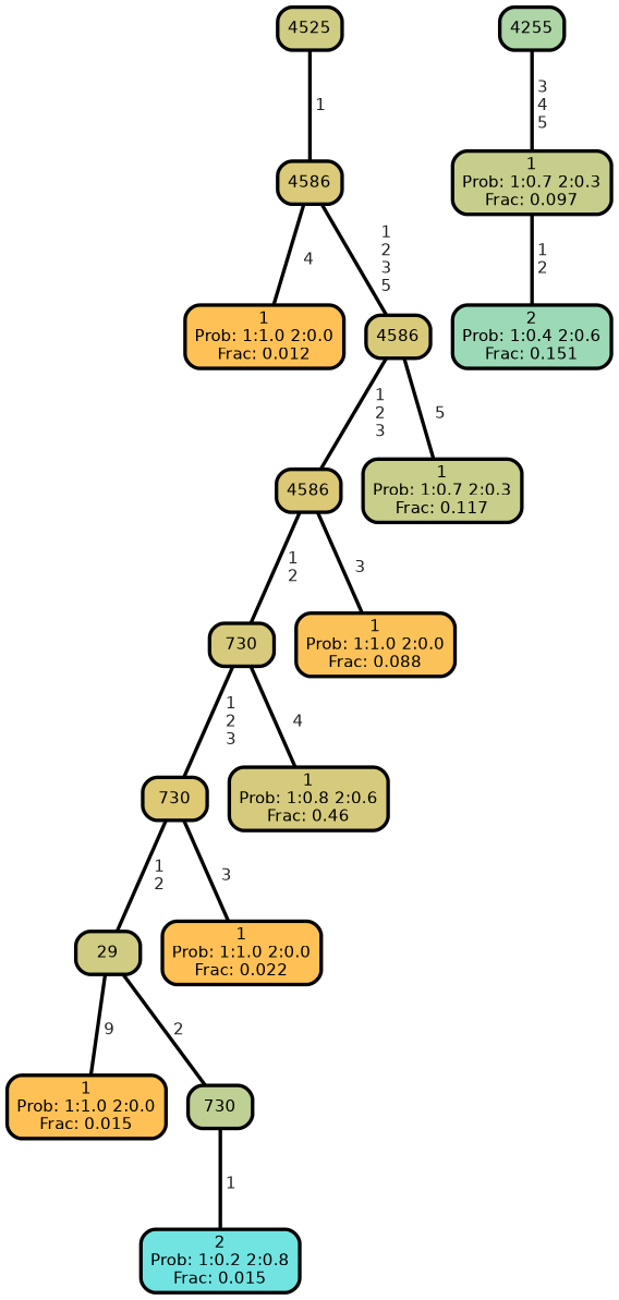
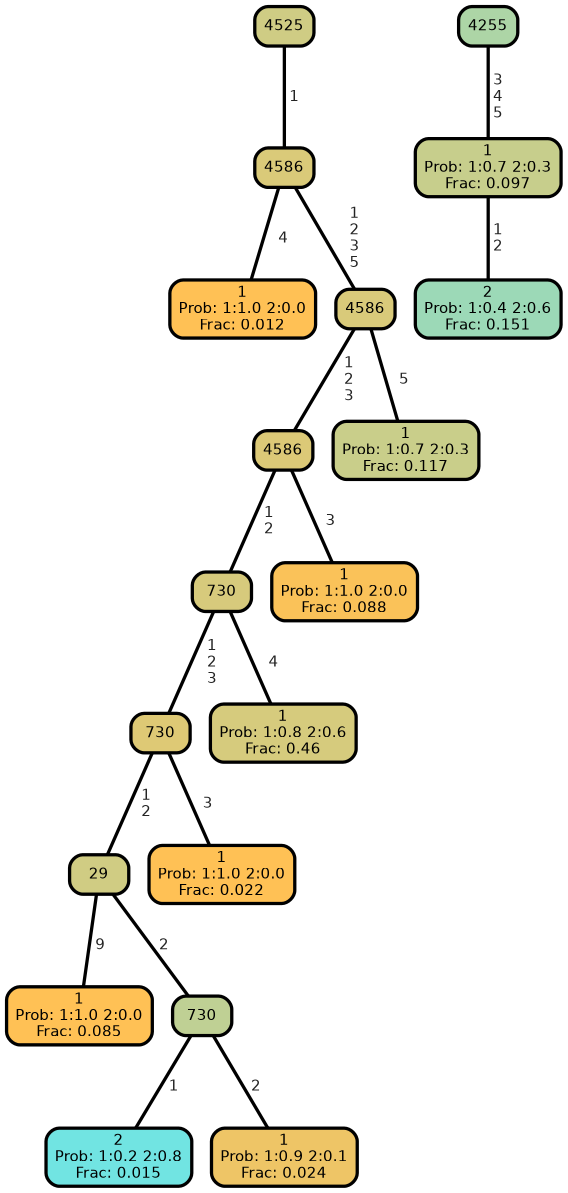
  graph {
    ranksep="0 equally"
    splines=straight
    node [color=black fillcolor="#ffc155" fontcolor=black fontname=helvetica penwidth=3 shape=box style="filled, rounded"]
    edge [color=black fontcolor=grey14 fontname=helvetica fontweight=bold penwidth=3]
    n1 [label="1\nProb: 1:1.0 2:0.0\nFrac: 0.012"]
    n2 [fillcolor="#daca79" label=4586]
    n3 [fillcolor="#d9ca7a" label=4586]
    n4 [fillcolor="#dcc977" label=4586]
    n5 [fillcolor="#c9ce8a" label="1\nProb: 1:0.7 2:0.3\nFrac: 0.117"]
-   n6 [label="1\nProb: 1:1.0 2:0.0\nFrac: 0.015"]
+   n6 [label="1\nProb: 1:1.0 2:0.0\nFrac: 0.085"]
    n7 [fillcolor="#d0cc83" label=29]
    n8 [fillcolor="#bfd094" label=730]
    n9 [fillcolor="#71e4e2" label="2\nProb: 1:0.2 2:0.8\nFrac: 0.015"]
+   n10 [fillcolor="#eec566" label="1\nProb: 1:0.9 2:0.1\nFrac: 0.024"]
    n11 [fillcolor="#dec975" label=730]
    n12 [label="1\nProb: 1:1.0 2:0.0\nFrac: 0.022"]
    n13 [fillcolor="#d7ca7c" label=730]
    n14 [fillcolor="#d6cb7d" label="1\nProb: 1:0.8 2:0.6\nFrac: 0.46"]
    n15 [fillcolor="#fac259" label="1\nProb: 1:1.0 2:0.0\nFrac: 0.088"]
    n16 [fillcolor="#cfcc84" label=4525]
    n17 [fillcolor="#add5a6" label=4255]
    n18 [fillcolor="#c7ce8c" label="1\nProb: 1:0.7 2:0.3\nFrac: 0.097"]
    n19 [fillcolor="#9cd9b7" label="2\nProb: 1:0.4 2:0.6\nFrac: 0.151"]
    subgraph sub_1 {
      rank=same
    }
    n2 -- n1 [label=" 4"]
    n2 -- n3 [label=" 1\n 2\n 3\n 5"]
    n3 -- n4 [label=" 1\n 2\n 3"]
    n3 -- n5 [label=" 5"]
    n4 -- n13 [label=" 1\n 2"]
    n4 -- n15 [label=" 3"]
    n7 -- n6 [label=" 9"]
    n7 -- n8 [label=" 2"]
    n8 -- n9 [label=" 1"]
+   n8 -- n10 [label=" 2"]
    n11 -- n7 [label=" 1\n 2"]
    n11 -- n12 [label=" 3"]
    n13 -- n11 [label=" 1\n 2\n 3"]
    n13 -- n14 [label=" 4"]
    n16 -- n2 [label=" 1"]
    n17 -- n18 [label=" 3\n 4\n 5"]
    n18 -- n19 [label=" 1\n 2"]
  }
